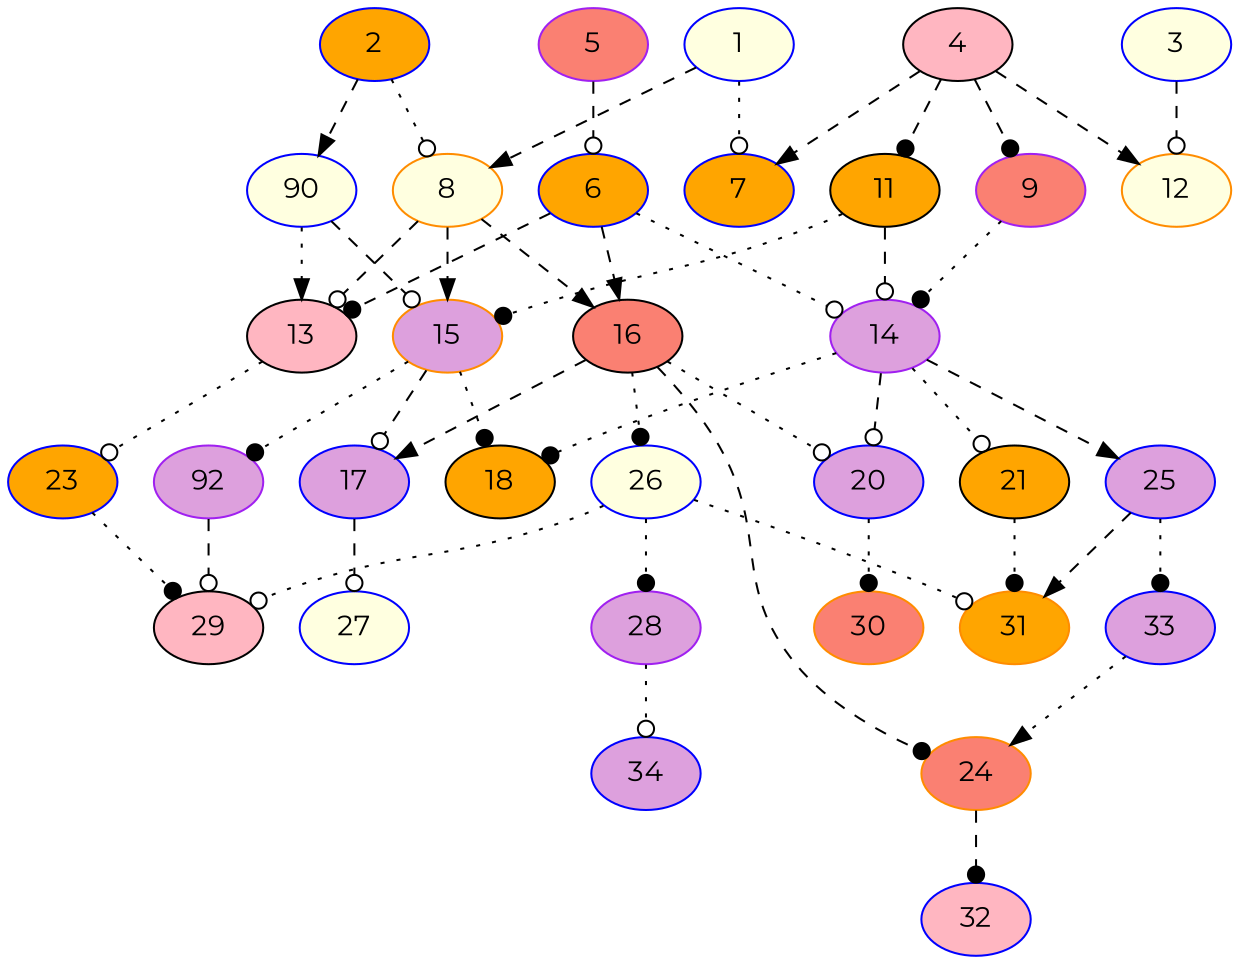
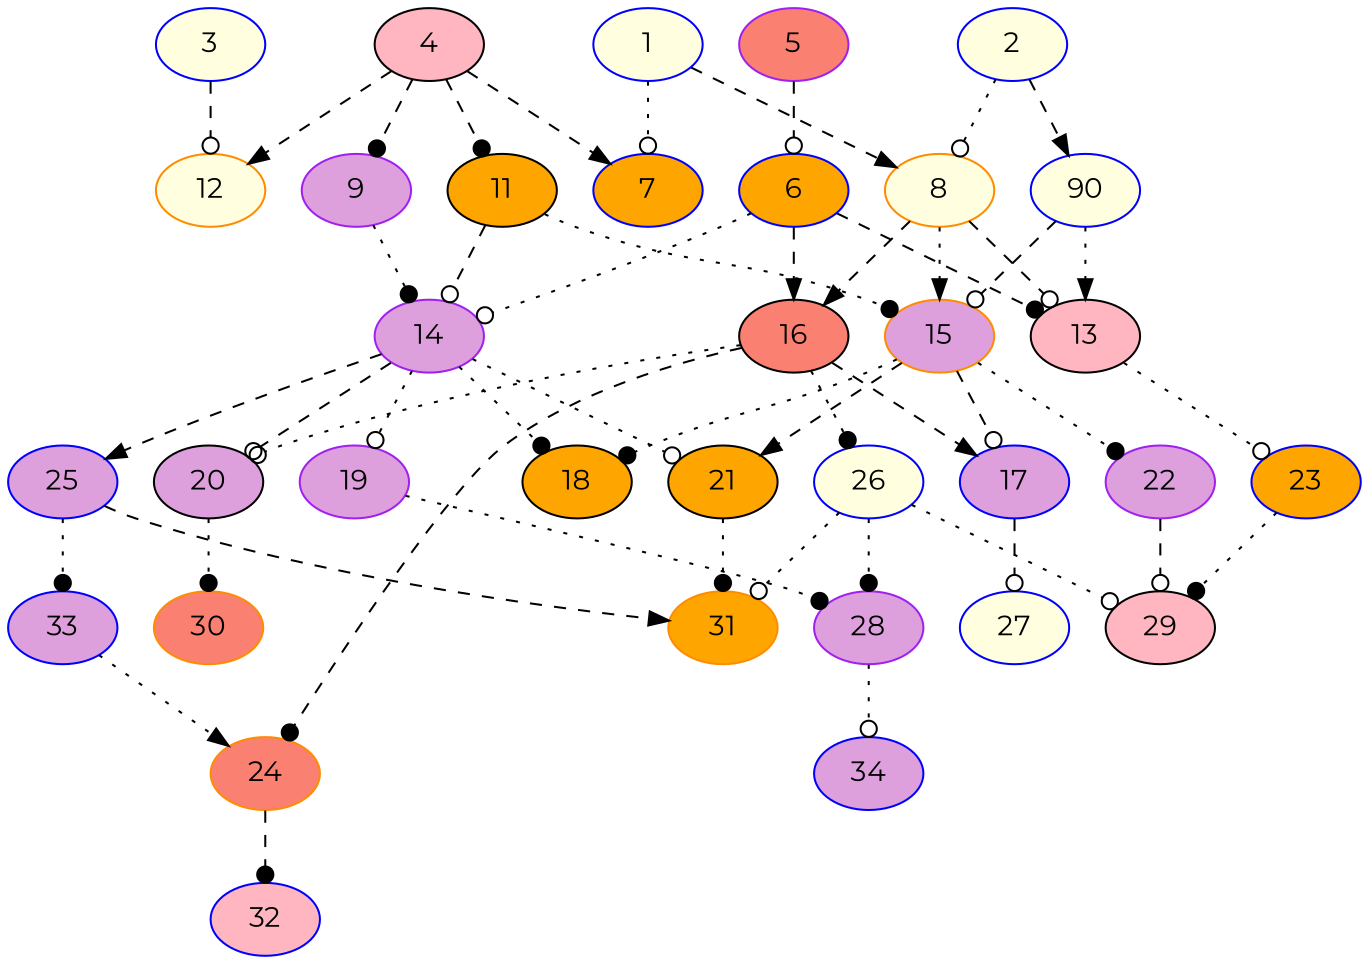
  digraph {
    fontname=Montserrat
    node [alpha=0.13 color=blue fillcolor=plum fontname=Montserrat style=filled]
    edge [arrowhead=odot fontname=Montserrat style=dashed]
    1 [alpha=0.04 expect_size=17053521158399328256 fillcolor=lightyellow]
    7 [alpha=0.00 expect_size=1848787503472036544512 fillcolor=orange]
    8 [alpha=0.04 color=darkorange expect_size=86152268938849472 fillcolor=lightyellow]
    13 [color=black expect_size=128318171997591552 fillcolor=lightpink]
    16 [alpha=0.06 color=black expect_size=2166211371169501696 fillcolor=salmon]
    15 [alpha=0.03 color=darkorange expect_size=40429728125331096]
    23 [alpha=0.04 expect_size=8928807002309937 fillcolor=orange]
-   20 [alpha=0.18 expect_size=920080332408232083456]
+   20 [alpha=0.18 color=black expect_size=920080332408232083456]
    17 [alpha=0.17 expect_size=1215523272388081876992]
    24 [alpha=0.08 color=darkorange expect_size=1045780406781428608 fillcolor=salmon]
    26 [expect_size=2318639141174116352000 fillcolor=lightyellow]
    18 [alpha=0.15 color=black expect_size=40517156181993840 fillcolor=orange]
    21 [alpha=0.10 color=black expect_size=1015214006101346353152 fillcolor=orange]
-   22 [alpha=0.04 color=purple expect_size=45421705274851328000 label=92]
-   2 [alpha=0.18 expect_size=8708003913693744 fillcolor=orange]
+   22 [alpha=0.04 color=purple expect_size=45421705274851328000]
+   2 [alpha=0.18 expect_size=8708003913693744 fillcolor=lightyellow]
    n16 [alpha=0.06 expect_size=13462882070346858496 fillcolor=lightyellow label=90]
    3 [alpha=0.02 expect_size=78533412641369489408 fillcolor=lightyellow]
    12 [alpha=0.06 color=darkorange expect_size=580971504653741696 fillcolor=lightyellow]
    4 [alpha=0.08 color=black expect_size=1672876048506884718592 fillcolor=lightpink]
-   9 [color=purple expect_size=3300976601141930 fillcolor=salmon]
+   9 [color=purple expect_size=3300976601141930]
    11 [color=black expect_size=11861497754372680 fillcolor=orange]
    14 [alpha=0.14 color=purple expect_size=1309780839434326900736]
+   19 [alpha=0.08 color=purple expect_size=884565267523590684672]
    25 [alpha=0.08 expect_size=254283530639507456000]
    5 [alpha=0.08 color=purple expect_size=187976785718949280 fillcolor=salmon]
    6 [expect_size=484908777531813504 fillcolor=orange]
    29 [alpha=0.07 color=black expect_size=870419587831416 fillcolor=lightpink]
    28 [alpha=0.12 color=purple expect_size=1711655145666546499584]
    30 [alpha=0.03 color=darkorange expect_size=1741835363436533383168 fillcolor=salmon]
    31 [alpha=0.18 color=darkorange expect_size=9349990026093264 fillcolor=orange]
    33 [alpha=0.07 expect_size=7506536010295201]
    27 [alpha=0.11 expect_size=1395371583866358272 fillcolor=lightyellow]
    32 [alpha=0.01 expect_size=736028743099584872448 fillcolor=lightpink]
    34 [expect_size=29236646865797324]
    1 -> 7 [style=dotted]
    1 -> 8 [arrowhead=normal]
    8 -> 13
    8 -> 16 [arrowhead=normal]
-   8 -> 15 [arrowhead=normal]
+   8 -> 15 [arrowhead=normal style=dotted]
    13 -> 23 [style=dotted]
    16 -> 20 [style=dotted]
    16 -> 17 [arrowhead=normal]
    16 -> 24 [arrowhead=dot]
    16 -> 26 [arrowhead=dot style=dotted]
    15 -> 17
    15 -> 18 [arrowhead=dot style=dotted]
+   15 -> 21 [arrowhead=normal]
    15 -> 22 [arrowhead=dot style=dotted]
    23 -> 29 [arrowhead=dot style=dotted]
    20 -> 30 [arrowhead=dot style=dotted]
    17 -> 27
    24 -> 32 [arrowhead=dot]
    26 -> 29 [style=dotted]
    26 -> 28 [arrowhead=dot style=dotted]
    26 -> 31 [style=dotted]
    21 -> 31 [arrowhead=dot style=dotted]
    22 -> 29
    2 -> 8 [style=dotted]
    2 -> n16 [arrowhead=normal]
    n16 -> 13 [arrowhead=normal style=dotted]
    n16 -> 15
    3 -> 12
    4 -> 7 [arrowhead=normal]
    4 -> 12 [arrowhead=normal]
    4 -> 9 [arrowhead=dot]
    4 -> 11 [arrowhead=dot]
    9 -> 14 [arrowhead=dot style=dotted]
    11 -> 15 [arrowhead=dot style=dotted]
    11 -> 14
    14 -> 20
    14 -> 18 [arrowhead=dot style=dotted]
    14 -> 21 [style=dotted]
+   14 -> 19 [style=dotted]
    14 -> 25 [arrowhead=normal]
+   19 -> 28 [arrowhead=dot style=dotted]
    25 -> 31 [arrowhead=normal]
    25 -> 33 [arrowhead=dot style=dotted]
    5 -> 6
    6 -> 13 [arrowhead=dot]
    6 -> 16 [arrowhead=normal]
    6 -> 14 [style=dotted]
    28 -> 34 [style=dotted]
    33 -> 24 [arrowhead=normal style=dotted]
  }
